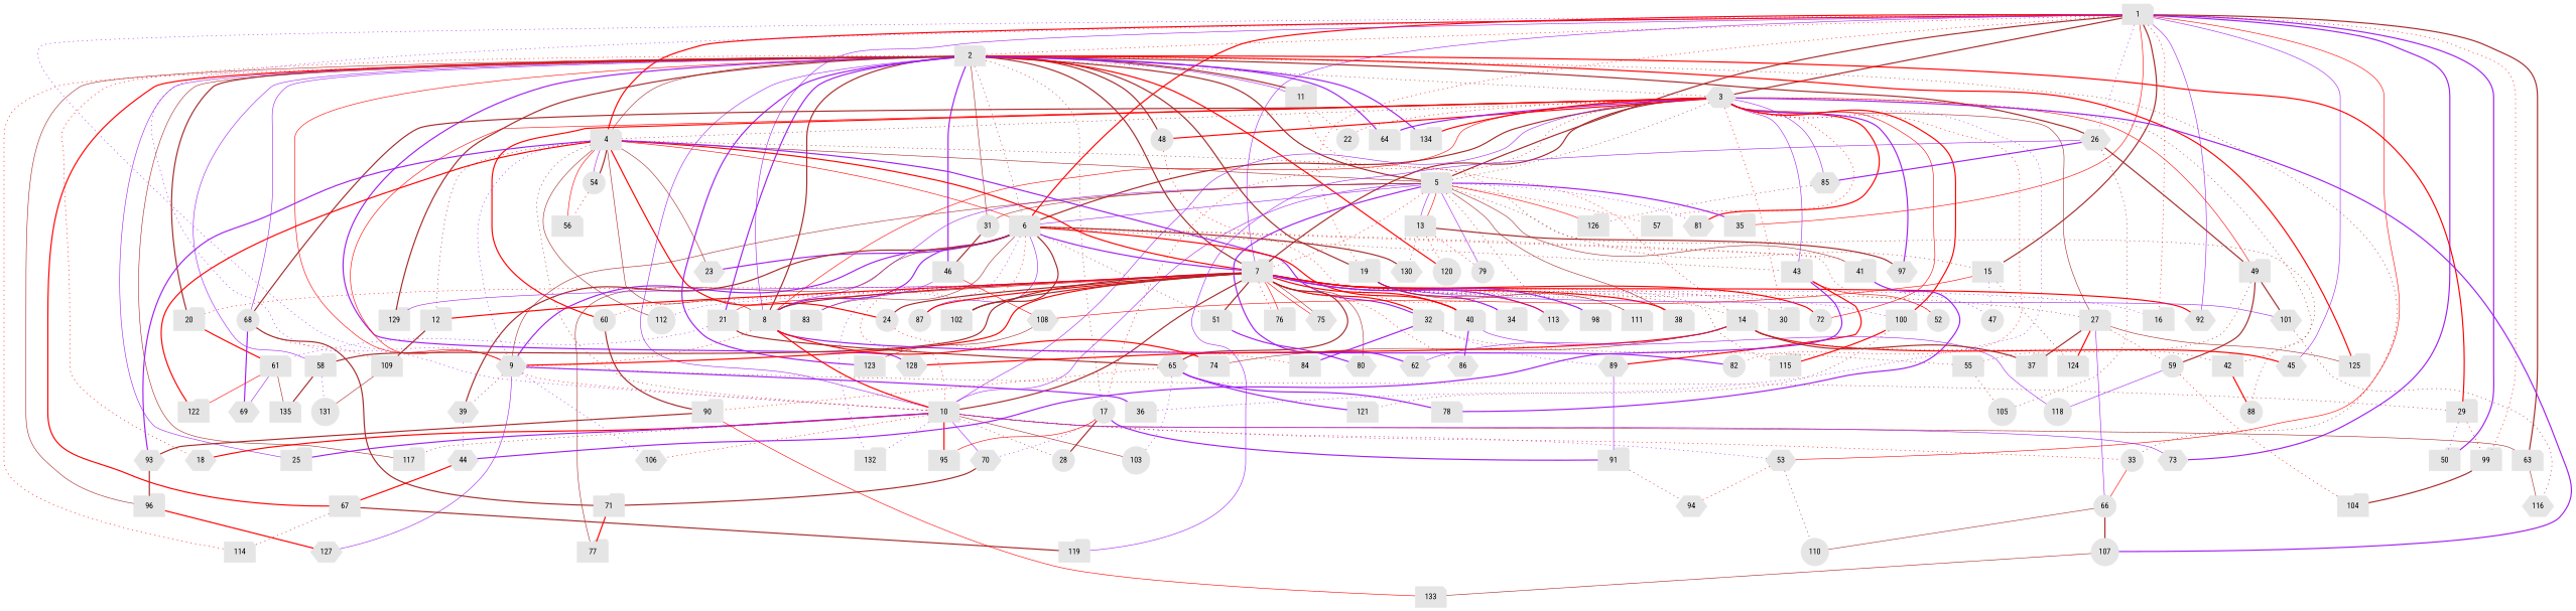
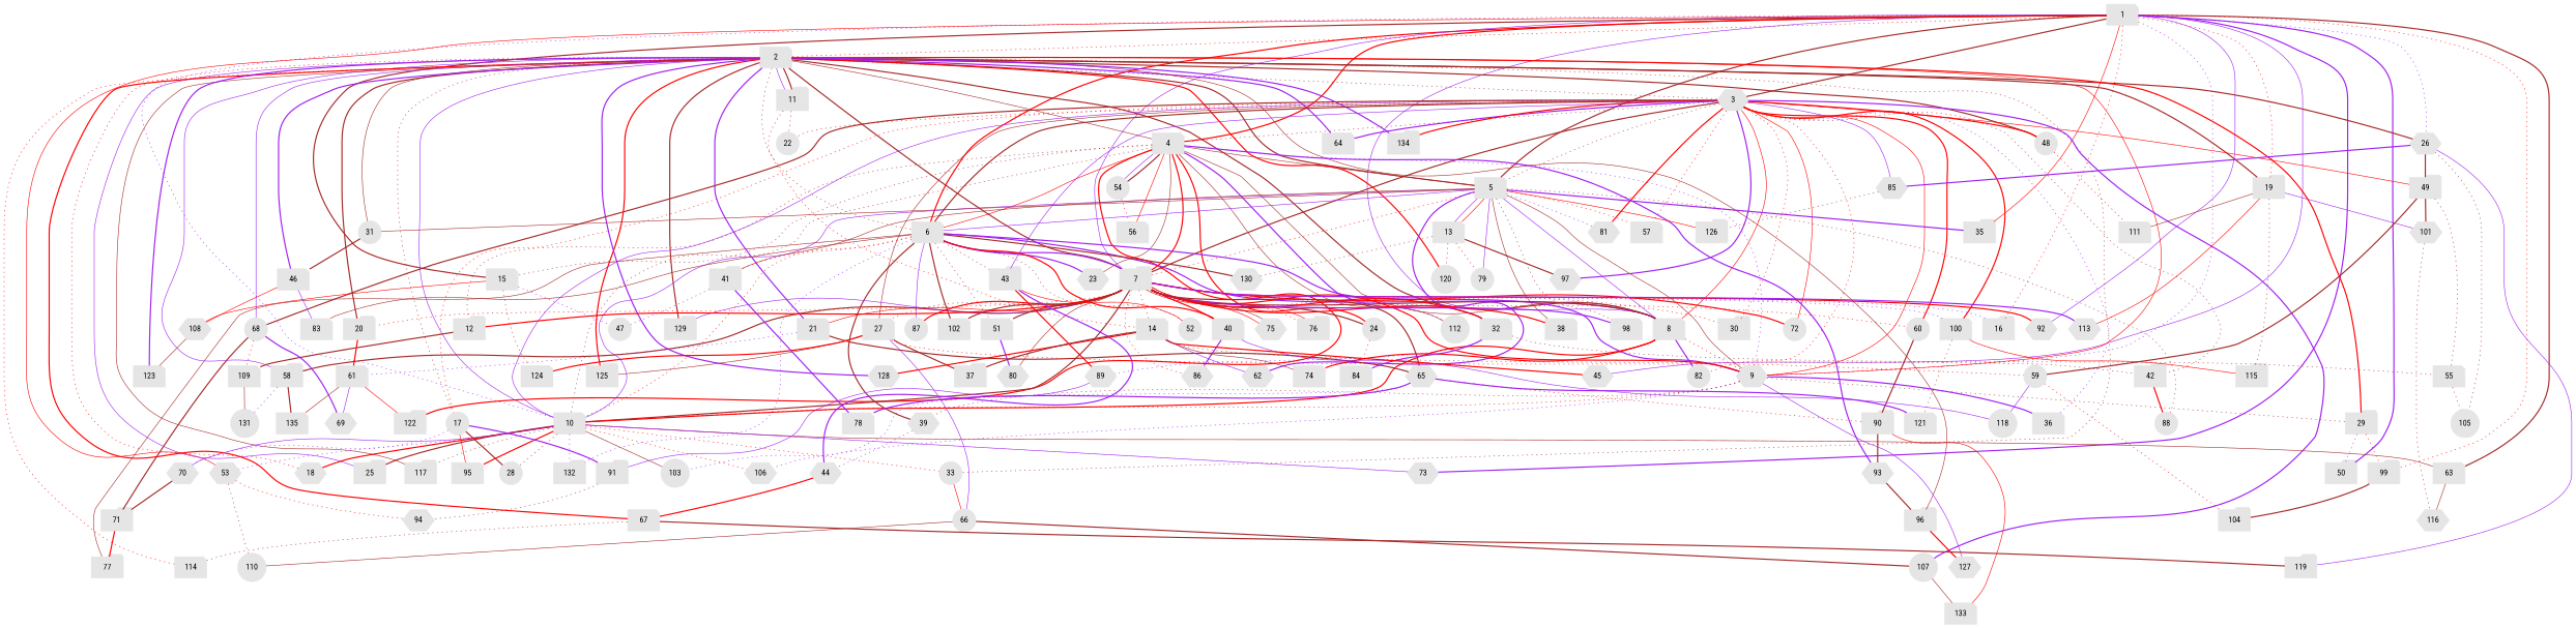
  graph {
    fontname="Roboto Condensed"
    node [color=gray90 fontname="Roboto Condensed" shape=note style=filled]
    edge [color=brown fontname="Roboto Condensed" style=bold]
    1
    2
    3 [shape=hexagon]
    4
    5
    6
    7 [shape=folder]
    8
    9 [shape=hexagon]
    10
    15
    16 [shape=folder]
    19 [shape=folder]
    26 [shape=hexagon]
    35 [shape=folder]
    45 [shape=hexagon]
    50 [shape=folder]
    53 [shape=hexagon]
    63
    73 [shape=hexagon]
    92 [shape=hexagon]
    99 [shape=folder]
    11 [shape=folder]
    17 [shape=circle]
    18 [shape=hexagon]
    20 [shape=folder]
    21
    25 [shape=folder]
    29 [shape=folder]
    31 [shape=circle]
    33 [shape=circle]
    46
    48 [shape=circle]
    58 [shape=folder]
    64
    67
    68 [shape=circle]
    96 [shape=folder]
    114
    117 [shape=folder]
    120 [shape=circle]
    123
    125 [shape=folder]
    128 [shape=hexagon]
    129 [shape=folder]
    134 [shape=folder]
    22 [shape=circle]
    27
    30 [shape=folder]
    36
    42 [shape=folder]
    43 [shape=folder]
    49 [shape=folder]
    57
    60 [shape=circle]
    72 [shape=circle]
    81 [shape=hexagon]
    82 [shape=circle]
    85 [shape=hexagon]
    97 [shape=hexagon]
    100
    107 [shape=circle]
    12 [shape=folder]
    23 [shape=hexagon]
    24 [shape=circle]
    32
    54 [shape=circle]
    56
    93 [shape=hexagon]
    112 [shape=circle]
    122 [shape=folder]
    13
    38
    41 [shape=folder]
    62 [shape=hexagon]
    79 [shape=circle]
    88 [shape=circle]
    98
    126 [shape=folder]
    39 [shape=hexagon]
    40
    51
    52 [shape=circle]
    77 [shape=folder]
    83
    87 [shape=circle]
    102
    130 [shape=hexagon]
    132 [shape=folder]
    14
-   34 [shape=folder]
    65 [shape=hexagon]
    75 [shape=hexagon]
    76 [shape=folder]
    80 [shape=hexagon]
    86 [shape=hexagon]
    113 [shape=hexagon]
    74
    106 [shape=hexagon]
    127 [shape=hexagon]
    28 [shape=circle]
    70 [shape=hexagon]
    95
    103 [shape=circle]
    47 [shape=circle]
    108 [shape=hexagon]
    124
    101 [shape=hexagon]
    111
    115 [shape=folder]
    105 [shape=circle]
    119 [shape=folder]
    94 [shape=hexagon]
    110 [shape=circle]
    116 [shape=hexagon]
    104 [shape=folder]
    91 [shape=folder]
    61
    66 [shape=circle]
    131 [shape=circle]
    135
    109
    69 [shape=hexagon]
    71 [shape=folder]
    37 [shape=folder]
    59 [shape=circle]
    89 [shape=hexagon]
    44 [shape=hexagon]
    55
    90 [shape=folder]
    121
    133
    84
    78
    118 [shape=circle]
    1 -- 2 [color=red style=dotted]
    1 -- 3
    1 -- 4 [color=red]
    1 -- 5
    1 -- 6 [color=red]
    1 -- 7 [color=purple style=solid]
    1 -- 8 [color=purple style=solid]
    1 -- 9 [color=purple style=dotted]
    1 -- 10 [color=purple style=dotted]
    1 -- 15
    1 -- 16 [color=red style=dotted]
    1 -- 19 [color=red style=dotted]
    1 -- 26 [color=purple style=dotted]
    1 -- 35 [color=red style=solid]
    1 -- 45 [color=purple style=solid]
    1 -- 50 [color=purple]
    1 -- 53 [color=red style=solid]
    1 -- 63
    1 -- 73 [color=purple]
    1 -- 92 [color=purple style=solid]
    1 -- 99 [color=red style=dotted]
    2 -- 3 [style=dotted]
    2 -- 4 [style=solid]
    2 -- 5
    2 -- 6 [style=dotted]
    2 -- 7
    2 -- 8
    2 -- 9 [color=red style=solid]
    2 -- 10 [color=purple style=solid]
    2 -- 19
    2 -- 26
    2 -- 11 [color=purple style=solid]
    2 -- 11
    2 -- 17 [style=dotted]
    2 -- 18 [color=red style=dotted]
    2 -- 20
    2 -- 21 [color=purple]
    2 -- 25 [color=purple style=solid]
    2 -- 29 [color=red]
    2 -- 31 [style=solid]
    2 -- 33 [style=dotted]
    2 -- 46 [color=purple]
    2 -- 48
    2 -- 58 [color=purple style=solid]
    2 -- 64 [color=purple]
    2 -- 67 [color=red]
    2 -- 68 [color=purple style=solid]
    2 -- 96 [style=solid]
    2 -- 114 [color=red style=dotted]
    2 -- 117 [style=solid]
    2 -- 120 [color=red]
    2 -- 123 [color=purple]
    2 -- 125 [color=red]
    2 -- 128 [color=purple]
    2 -- 129
    2 -- 134 [color=purple]
    3 -- 4 [style=dotted]
    3 -- 5 [style=dotted]
    3 -- 6
    3 -- 7
    3 -- 8 [color=red style=solid]
    3 -- 9 [color=red style=solid]
    3 -- 10 [color=purple style=solid]
    3 -- 17 [color=red style=dotted]
    3 -- 48 [color=red]
    3 -- 64 [color=purple]
    3 -- 68
    3 -- 134 [color=red]
    3 -- 22 [color=red style=dotted]
    3 -- 27 [style=solid]
    3 -- 30 [color=red style=dotted]
    3 -- 36 [color=purple style=dotted]
    3 -- 42 [style=dotted]
    3 -- 43 [color=purple style=solid]
    3 -- 49 [color=red style=solid]
    3 -- 57 [color=red style=dotted]
    3 -- 60 [color=red]
    3 -- 72 [color=red style=solid]
    3 -- 81 [color=red]
    3 -- 82 [color=red style=dotted]
    3 -- 85 [color=purple style=solid]
    3 -- 97 [color=purple]
    3 -- 100 [color=red]
    3 -- 107 [color=purple]
    4 -- 5 [style=solid]
    4 -- 6 [color=red style=solid]
    4 -- 7 [color=red]
    4 -- 8 [style=solid]
    4 -- 9 [color=purple style=dotted]
    4 -- 10 [style=dotted]
    4 -- 15 [style=dotted]
    4 -- 12 [style=dotted]
    4 -- 23 [style=solid]
    4 -- 24 [color=red]
    4 -- 32 [color=purple]
    4 -- 54 [color=purple style=solid]
    4 -- 54
    4 -- 56 [color=red style=solid]
    4 -- 93 [color=purple]
    4 -- 112 [style=solid]
    4 -- 122 [color=red]
    5 -- 6 [color=purple style=solid]
    5 -- 7 [color=red style=dotted]
    5 -- 8 [color=purple style=solid]
    5 -- 9 [style=solid]
    5 -- 10 [color=purple style=solid]
    5 -- 35 [color=purple]
    5 -- 31 [style=solid]
    5 -- 57 [color=red style=dotted]
    5 -- 81 [color=purple style=dotted]
    5 -- 13 [color=purple style=solid]
    5 -- 13 [color=red style=solid]
    5 -- 38 [style=solid]
    5 -- 41 [style=solid]
    5 -- 62 [color=purple]
    5 -- 79 [color=purple style=solid]
    5 -- 88 [style=dotted]
    5 -- 98 [style=dotted]
    5 -- 126 [color=red style=solid]
    6 -- 7 [color=purple]
    6 -- 8 [color=purple]
    6 -- 9 [color=purple]
    6 -- 10 [color=red style=dotted]
    6 -- 43 [style=dotted]
    6 -- 23 [color=purple]
    6 -- 41 [color=red style=dotted]
    6 -- 39
    6 -- 40 [color=red]
    6 -- 51 [style=dotted]
    6 -- 52 [style=dotted]
    6 -- 77 [style=solid]
    6 -- 83 [style=solid]
    6 -- 87 [color=purple style=solid]
    6 -- 102
    6 -- 130
    6 -- 132 [color=purple style=dotted]
    7 -- 8
    7 -- 9 [color=red]
    7 -- 10
    7 -- 16 [color=purple style=dotted]
    7 -- 92 [color=red]
    7 -- 20 [color=red style=dotted]
    7 -- 21 [color=red style=solid]
    7 -- 58
    7 -- 129 [color=purple style=solid]
    7 -- 27 [style=dotted]
    7 -- 30 [color=red style=dotted]
    7 -- 60 [color=red style=dotted]
    7 -- 72 [color=red]
    7 -- 100 [color=purple style=dotted]
    7 -- 12 [color=red]
    7 -- 24
    7 -- 32 [color=red]
    7 -- 112 [color=purple style=dotted]
    7 -- 38 [color=red]
    7 -- 98 [color=purple]
    7 -- 40 [color=red]
    7 -- 51
    7 -- 87 [color=red]
    7 -- 102
    7 -- 14 [style=dotted]
-   7 -- 34 [color=purple style=dotted]
    7 -- 65
    7 -- 75 [color=red style=solid]
    7 -- 75 [style=solid]
    7 -- 76 [color=red style=dotted]
    7 -- 76 [color=red style=solid]
    7 -- 80 [style=solid]
    7 -- 86 [color=red style=dotted]
    7 -- 113 [color=purple]
    8 -- 9 [color=red style=dotted]
    8 -- 10 [color=red]
    8 -- 82 [color=purple]
    8 -- 74 [color=red]
    9 -- 10 [color=red style=dotted]
    9 -- 29 [style=dotted]
    9 -- 36 [color=purple]
    9 -- 39 [style=dotted]
    9 -- 106 [color=purple style=dotted]
    9 -- 127 [color=purple style=solid]
    10 -- 53 [color=purple style=dotted]
    10 -- 63 [style=solid]
    10 -- 73 [color=purple style=solid]
    10 -- 18 [color=red]
-   10 -- 25 [color=purple]
+   10 -- 25
    10 -- 33 [color=red style=dotted]
    10 -- 117 [style=dotted]
    10 -- 132 [color=purple style=dotted]
    10 -- 106 [color=red style=dotted]
    10 -- 28 [style=dotted]
    10 -- 70 [color=purple style=solid]
    10 -- 95 [color=red]
    10 -- 103 [style=solid]
    15 -- 47 [color=purple style=dotted]
    15 -- 108 [color=red style=solid]
    15 -- 124 [style=dotted]
-   19 -- 34 [color=purple]
    19 -- 113 [color=red style=solid]
    19 -- 101 [color=purple style=solid]
    19 -- 111 [style=solid]
    19 -- 115 [style=dotted]
    26 -- 49
    26 -- 85 [color=purple]
    26 -- 105 [style=dotted]
    26 -- 119 [color=purple style=solid]
    53 -- 94 [color=red style=dotted]
    53 -- 110 [style=dotted]
    63 -- 116 [style=solid]
    99 -- 104
    11 -- 22 [style=dotted]
    11 -- 14 [color=red style=dotted]
    17 -- 28
    17 -- 70 [color=purple style=dotted]
    17 -- 95 [color=red style=solid]
    17 -- 91 [color=purple]
    20 -- 61 [color=red]
    21 -- 65
    21 -- 61 [color=purple style=dotted]
    29 -- 50 [color=purple style=dotted]
    29 -- 99 [color=red style=dotted]
    31 -- 46
    33 -- 66 [color=red style=solid]
    46 -- 83 [color=purple style=solid]
    46 -- 108 [color=red style=solid]
    48 -- 111 [color=red style=dotted]
    58 -- 131 [color=purple style=dotted]
    58 -- 135
    67 -- 114 [style=dotted]
    67 -- 119
    68 -- 109 [color=red style=dotted]
    68 -- 69 [color=purple]
    68 -- 71
    96 -- 127 [color=red]
    27 -- 125 [style=solid]
    27 -- 124 [color=red]
    27 -- 66 [color=purple style=solid]
    27 -- 37
    27 -- 59 [color=red style=dotted]
    42 -- 88 [color=red]
    43 -- 52 [color=red style=solid]
    43 -- 89 [color=red]
    43 -- 44 [color=purple]
    49 -- 101
    49 -- 59
    49 -- 55 [style=dotted]
    60 -- 90
    85 -- 126 [style=dotted]
-   100 -- 115 [color=red]
+   100 -- 115 [color=red style=solid]
    100 -- 121 [style=dotted]
    107 -- 133 [style=solid]
    12 -- 109
    24 -- 84 [color=red style=dotted]
    32 -- 89 [color=purple style=dotted]
    32 -- 55 [style=dotted]
    32 -- 84 [color=purple]
    54 -- 56 [color=red style=dotted]
    93 -- 96
    13 -- 120 [color=red style=dotted]
    13 -- 97
    13 -- 79 [color=red style=dotted]
    13 -- 130 [style=dotted]
    41 -- 47 [color=purple style=dotted]
    41 -- 78 [color=purple]
    39 -- 44 [color=purple style=dotted]
    40 -- 86 [color=purple]
    40 -- 118 [color=purple style=solid]
    51 -- 80 [color=purple]
    14 -- 45 [color=red]
    14 -- 128 [color=red]
    14 -- 42 [style=dotted]
    14 -- 62 [color=purple style=solid]
    14 -- 74 [style=solid]
    14 -- 37
    65 -- 103 [color=purple style=dotted]
    65 -- 90 [color=red style=dotted]
    65 -- 121 [color=purple]
    65 -- 78 [color=purple]
    70 -- 71
    108 -- 123 [style=solid]
    101 -- 116 [style=dotted]
    91 -- 94 [style=dotted]
    61 -- 122 [color=red style=solid]
    61 -- 135 [style=solid]
    61 -- 69 [color=purple style=solid]
    66 -- 107
    66 -- 110 [style=solid]
    109 -- 131 [style=solid]
    71 -- 77 [color=red]
    59 -- 104 [color=red style=dotted]
    59 -- 118 [color=purple style=solid]
    89 -- 91 [color=purple style=solid]
    44 -- 67 [color=red]
    55 -- 105 [style=dotted]
    90 -- 93
    90 -- 133 [color=red style=solid]
  }
